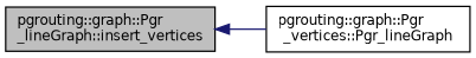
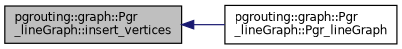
  digraph {
    rankdir=LR
    node [color=black fontname=Helvetica fontsize=10 shape=record style=filled]
    n1 [fillcolor=grey75 fontcolor=black height=0.2 label="pgrouting::graph::Pgr\l_lineGraph::insert_vertices" width=0.4]
-   n2 [fillcolor=white height=0.2 label="pgrouting::graph::Pgr\l_vertices::Pgr_lineGraph" width=0.4]
+   n2 [fillcolor=white height=0.2 label="pgrouting::graph::Pgr\l_lineGraph::Pgr_lineGraph" width=0.4]
    n1 -> n2 [color=midnightblue dir=back fontname=Helvetica fontsize=10 labelfontname=Helvetica labelfontsize=10 style=solid]
  }
